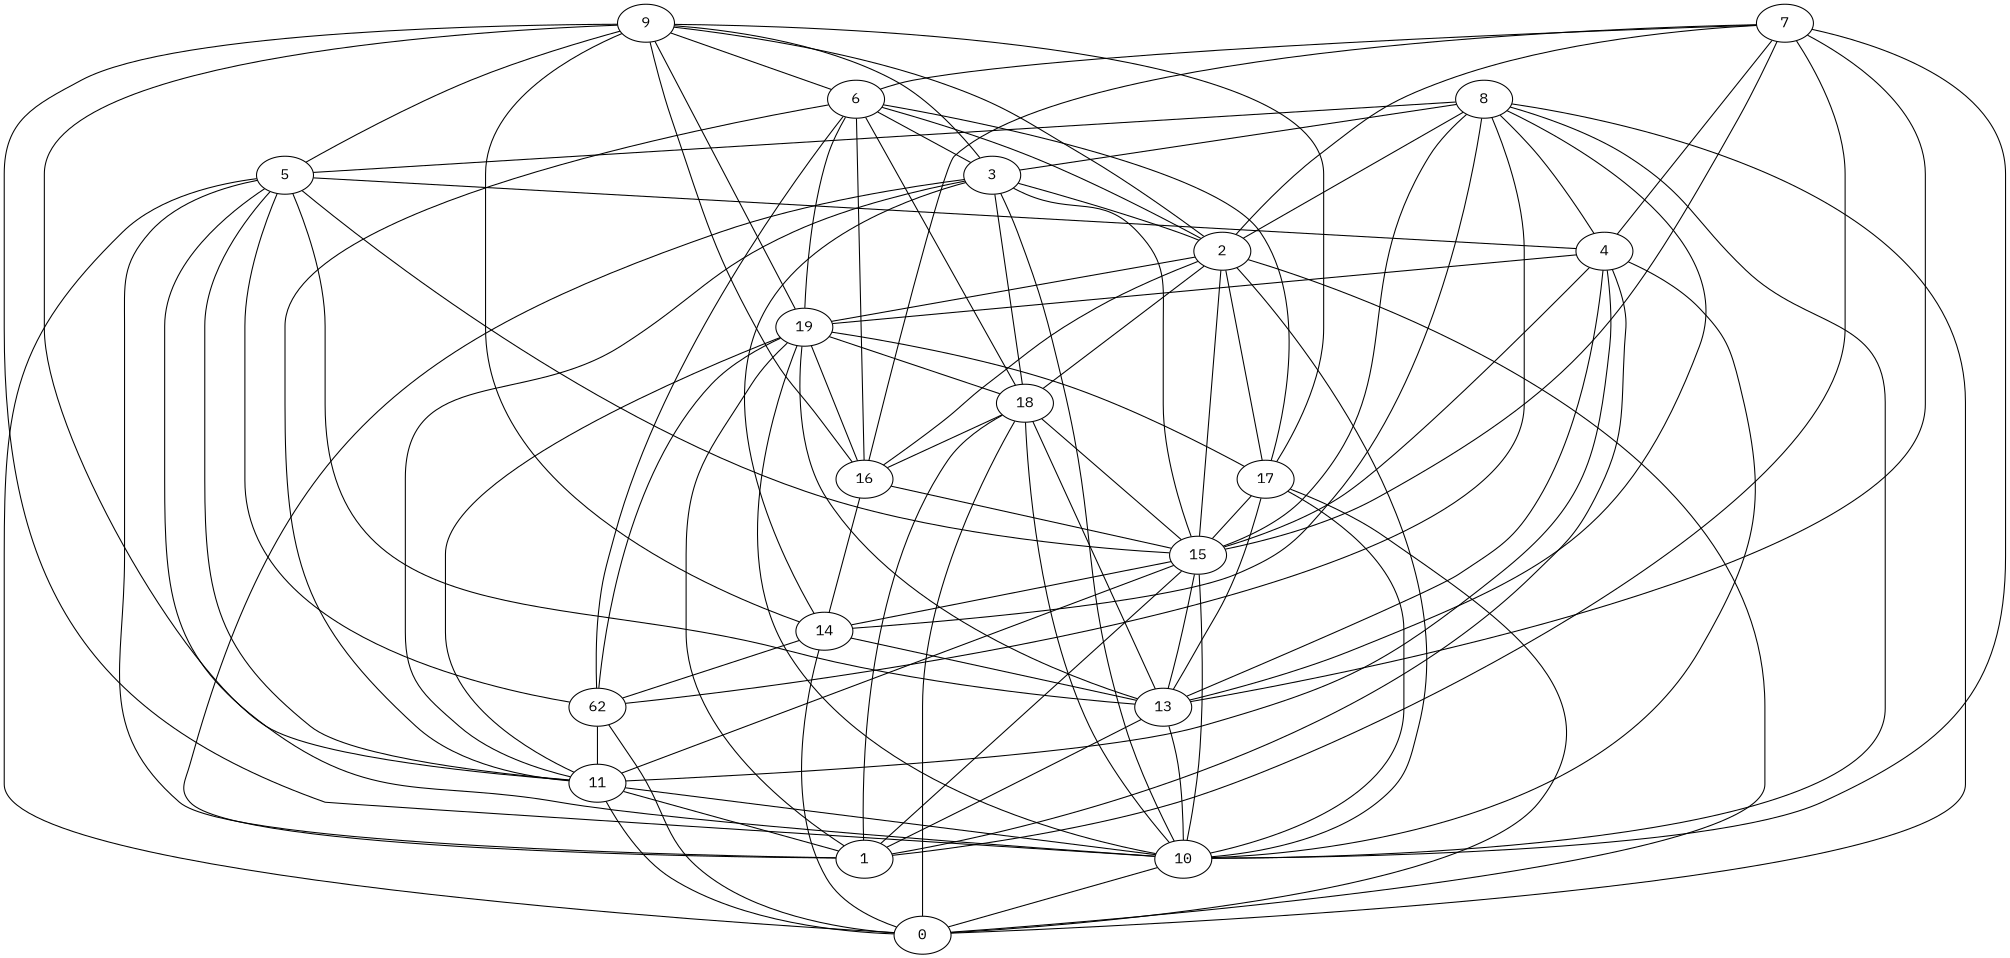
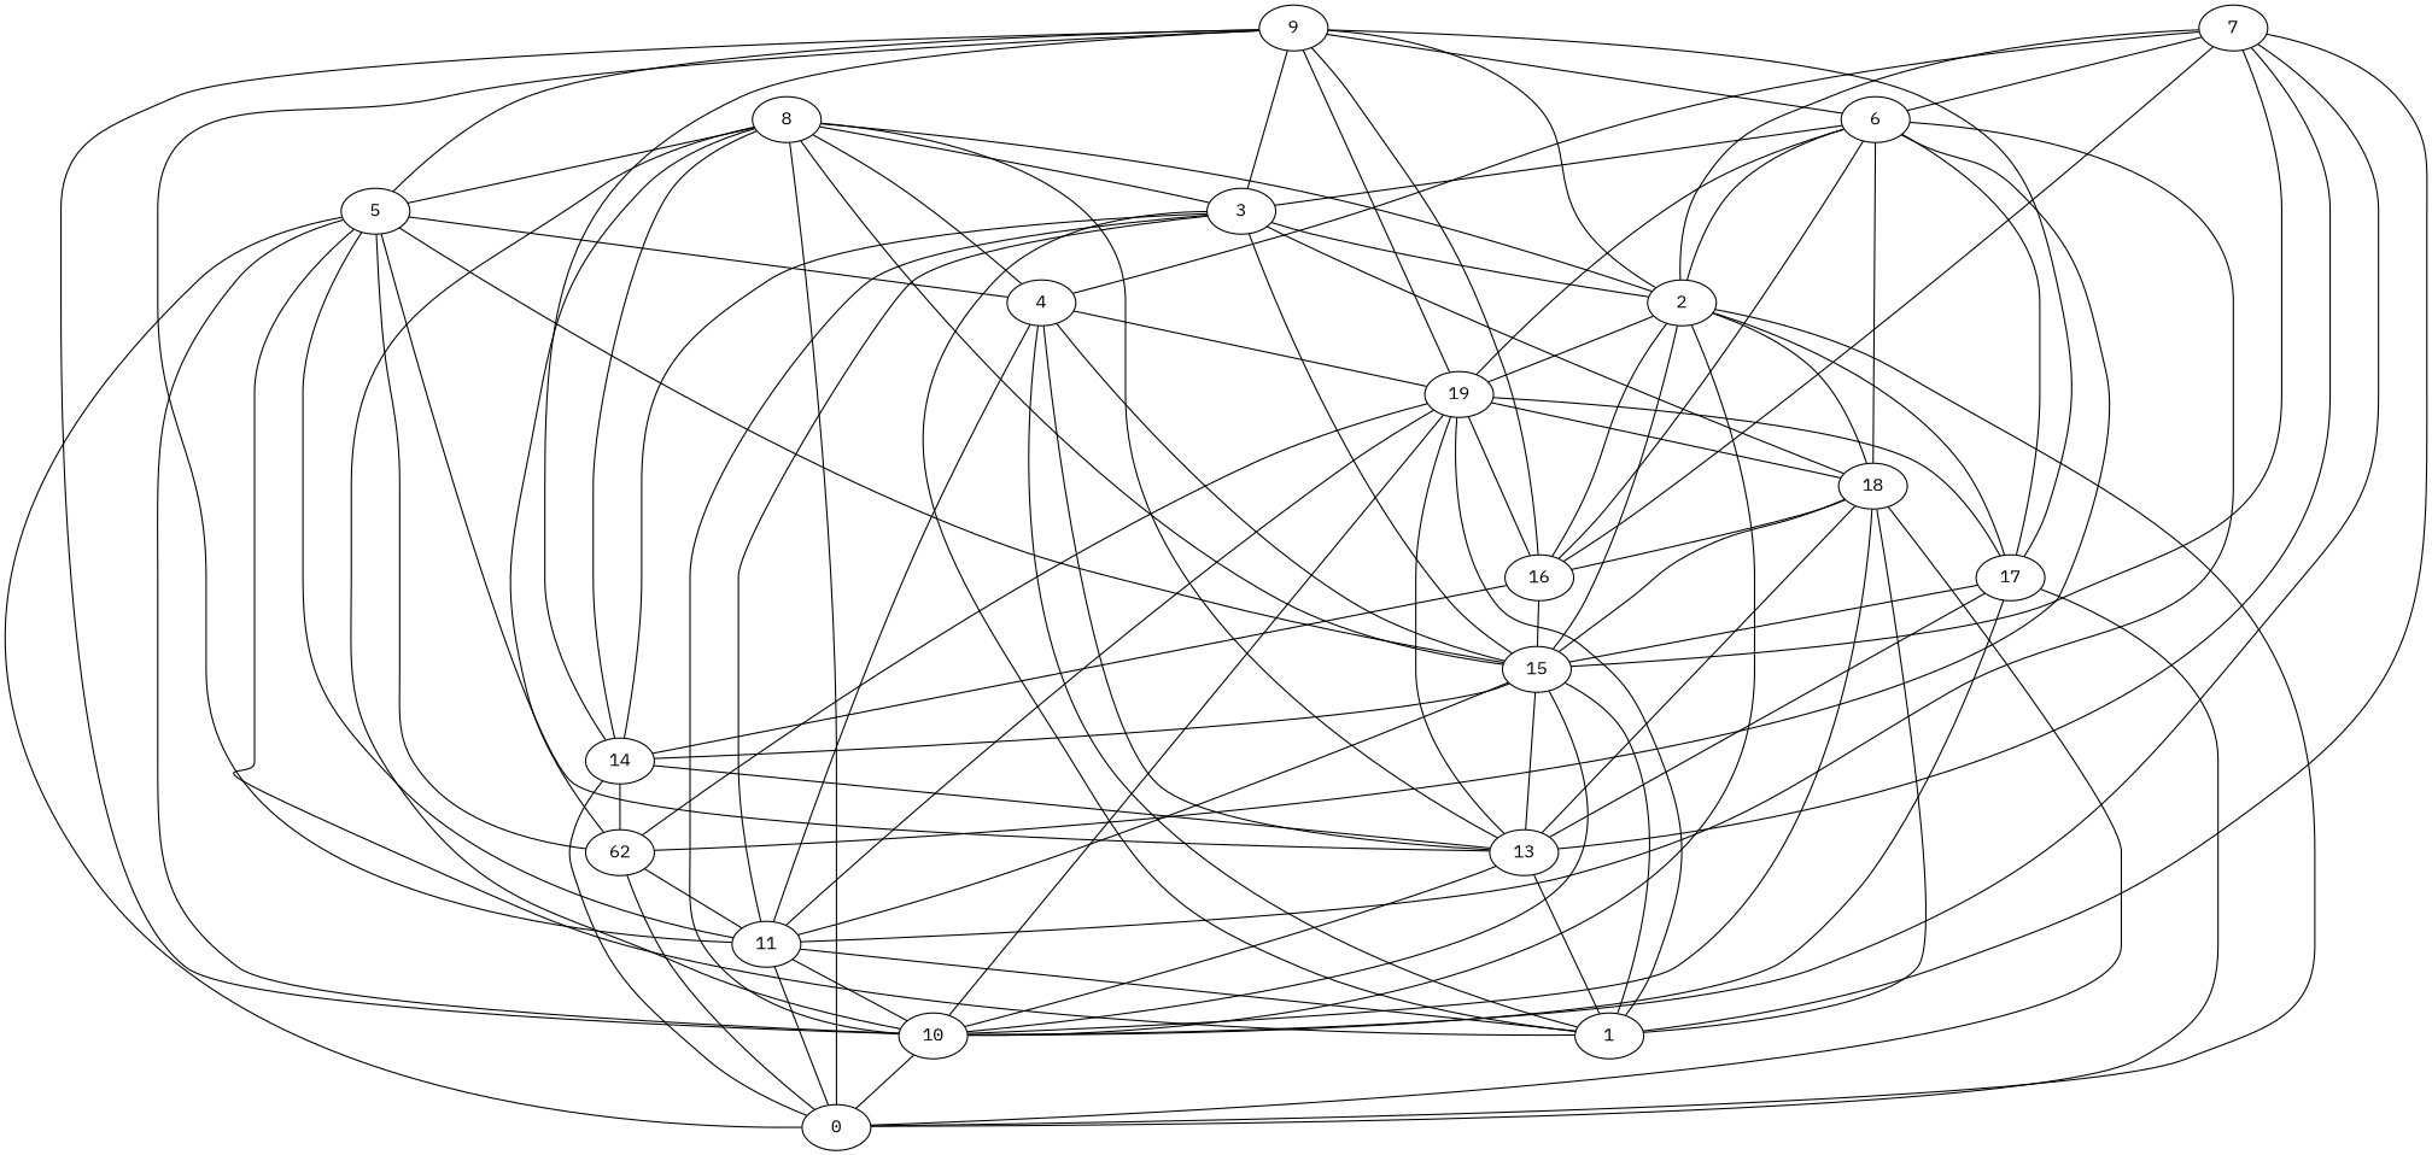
  digraph {
    fontname="IBM Plex Mono"
    node [fontname="IBM Plex Mono"]
    edge [color=black dir=none fontname="IBM Plex Mono"]
    19
    n2 [label=62]
    13
    18
    16
    10
    11
    1
    17
    0
    15
    6
    3
    2
    14
    4
    8
    5
    9
    7
    subgraph sub_1 {
      19
      n2
      13
      18
      16
      10
      11
      1
      17
      0
      15
      6
      3
      2
      14
      4
      8
      5
      9
      7
    }
    19 -> n2
    19 -> 13
    19 -> 18
    19 -> 16
    19 -> 10
    19 -> 11
    19 -> 1
    19 -> 17
    n2 -> 11
    n2 -> 0
    13 -> 10
    13 -> 1
    18 -> 13
    18 -> 16
    18 -> 10
    18 -> 1
    18 -> 0
    18 -> 15
    16 -> 15
    16 -> 14
    10 -> 0
    11 -> 10
    11 -> 1
    11 -> 0
    17 -> 13
    17 -> 10
    17 -> 0
    17 -> 15
    15 -> 13
    15 -> 10
    15 -> 11
    15 -> 1
    15 -> 14
    6 -> 19
    6 -> n2
    6 -> 18
    6 -> 16
    6 -> 11
    6 -> 17
    6 -> 3
    6 -> 2
    3 -> 18
    3 -> 10
    3 -> 11
    3 -> 1
    3 -> 15
    3 -> 2
    3 -> 14
    2 -> 19
    2 -> 18
    2 -> 16
    2 -> 10
    2 -> 17
    2 -> 0
    2 -> 15
    14 -> n2
    14 -> 13
    14 -> 0
    4 -> 19
    4 -> 13
-   4 -> 10
    4 -> 11
    4 -> 1
    4 -> 15
    8 -> n2
    8 -> 13
    8 -> 10
    8 -> 0
    8 -> 15
    8 -> 3
    8 -> 2
    8 -> 14
    8 -> 4
    8 -> 5
    5 -> n2
    5 -> 13
    5 -> 10
    5 -> 11
    5 -> 1
    5 -> 0
    5 -> 15
    5 -> 4
    9 -> 19
    9 -> 16
    9 -> 10
    9 -> 11
    9 -> 17
    9 -> 6
    9 -> 3
    9 -> 2
    9 -> 14
    9 -> 5
    7 -> 13
    7 -> 16
    7 -> 10
    7 -> 1
    7 -> 15
    7 -> 6
    7 -> 2
    7 -> 4
  }
